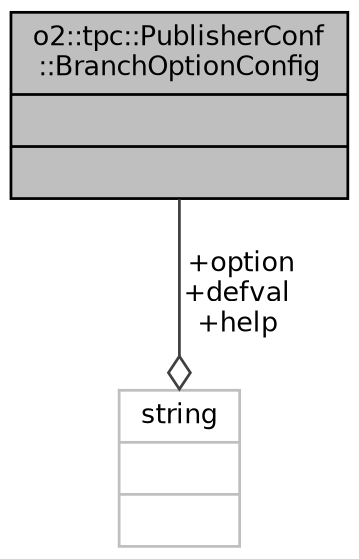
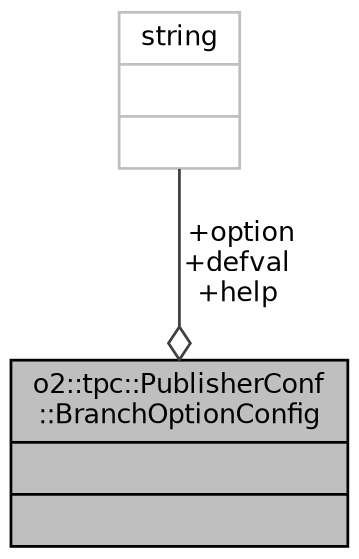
  digraph {
    node [fontname=Helvetica fontsize=10 shape=record]
    n1 [color=black fillcolor=grey75 fontcolor=black height=0.2 label="{o2::tpc::PublisherConf\l::BranchOptionConfig\n||}" style=filled width=0.4]
    n2 [color=grey75 height=0.2 label="{string\n||}" width=0.4]
-   n1 -> n2 [arrowhead=odiamond color=grey25 fontname=Helvetica fontsize=10 label=" +option\n+defval\n+help" labelfontname=Helvetica labelfontsize=10 style=solid]
+   n2 -> n1 [arrowhead=odiamond color=grey25 fontname=Helvetica fontsize=10 label=" +option\n+defval\n+help" labelfontname=Helvetica labelfontsize=10 style=solid]
  }
